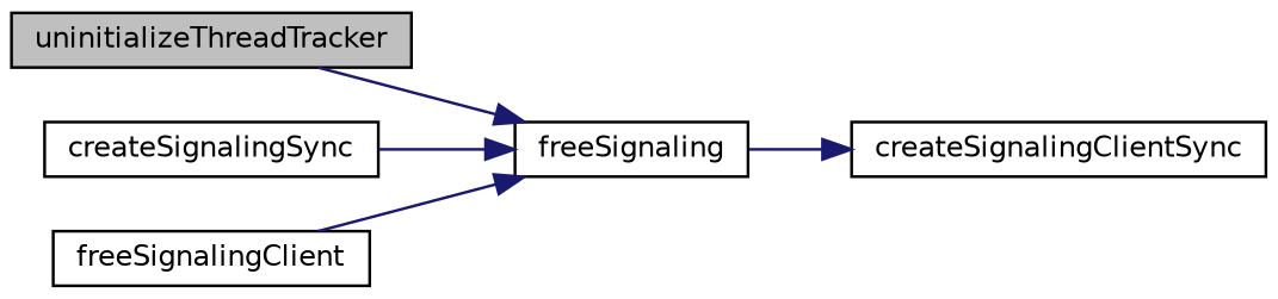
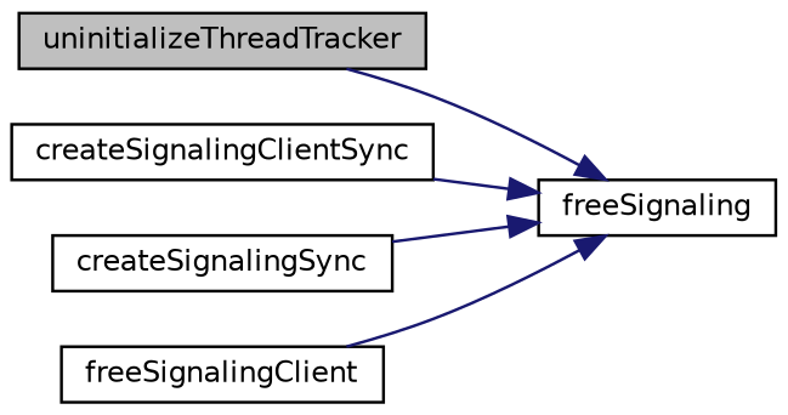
  digraph {
    rankdir=RL
    node [color=black fillcolor=white fontname=Helvetica fontsize=10 shape=record style=filled]
    edge [color=midnightblue dir=back fontname=Helvetica fontsize=10 labelfontname=Helvetica labelfontsize=10 style=solid]
    n1 [fillcolor=grey75 fontcolor=black height=0.2 label=uninitializeThreadTracker width=0.4]
    n2 [height=0.2 label=freeSignaling width=0.4]
    n3 [height=0.2 label=createSignalingClientSync width=0.4]
    n4 [height=0.2 label=createSignalingSync width=0.4]
    n5 [height=0.2 label=freeSignalingClient width=0.4]
    n2 -> n1
-   n3 -> n2
+   n2 -> n3
    n2 -> n4
    n2 -> n5
  }
